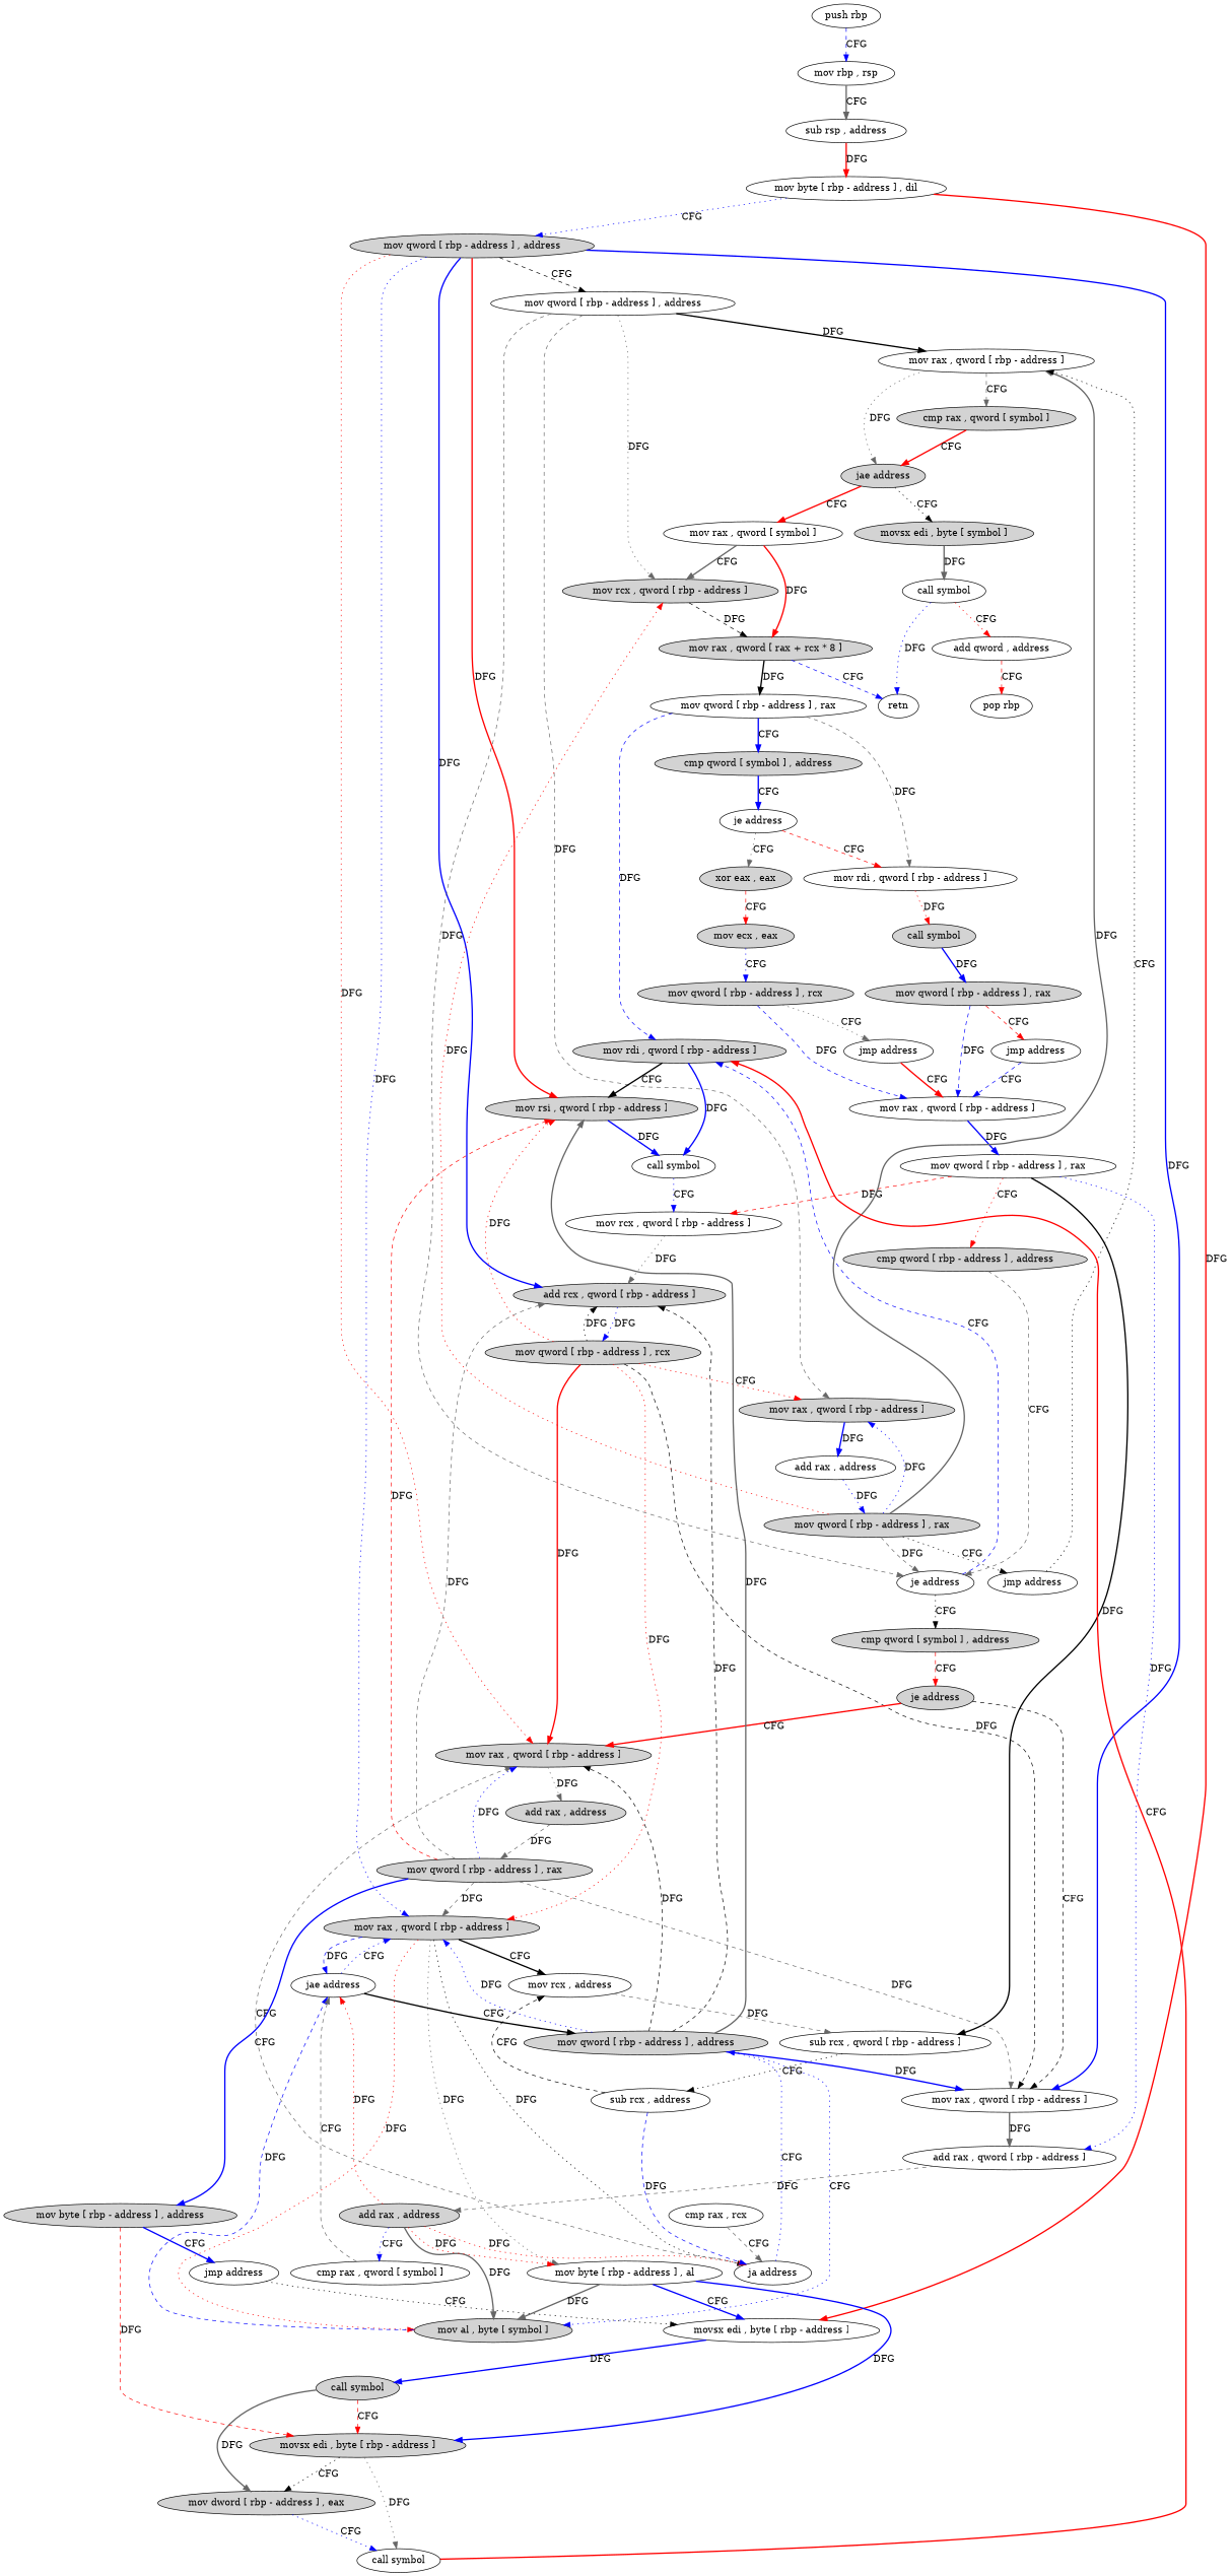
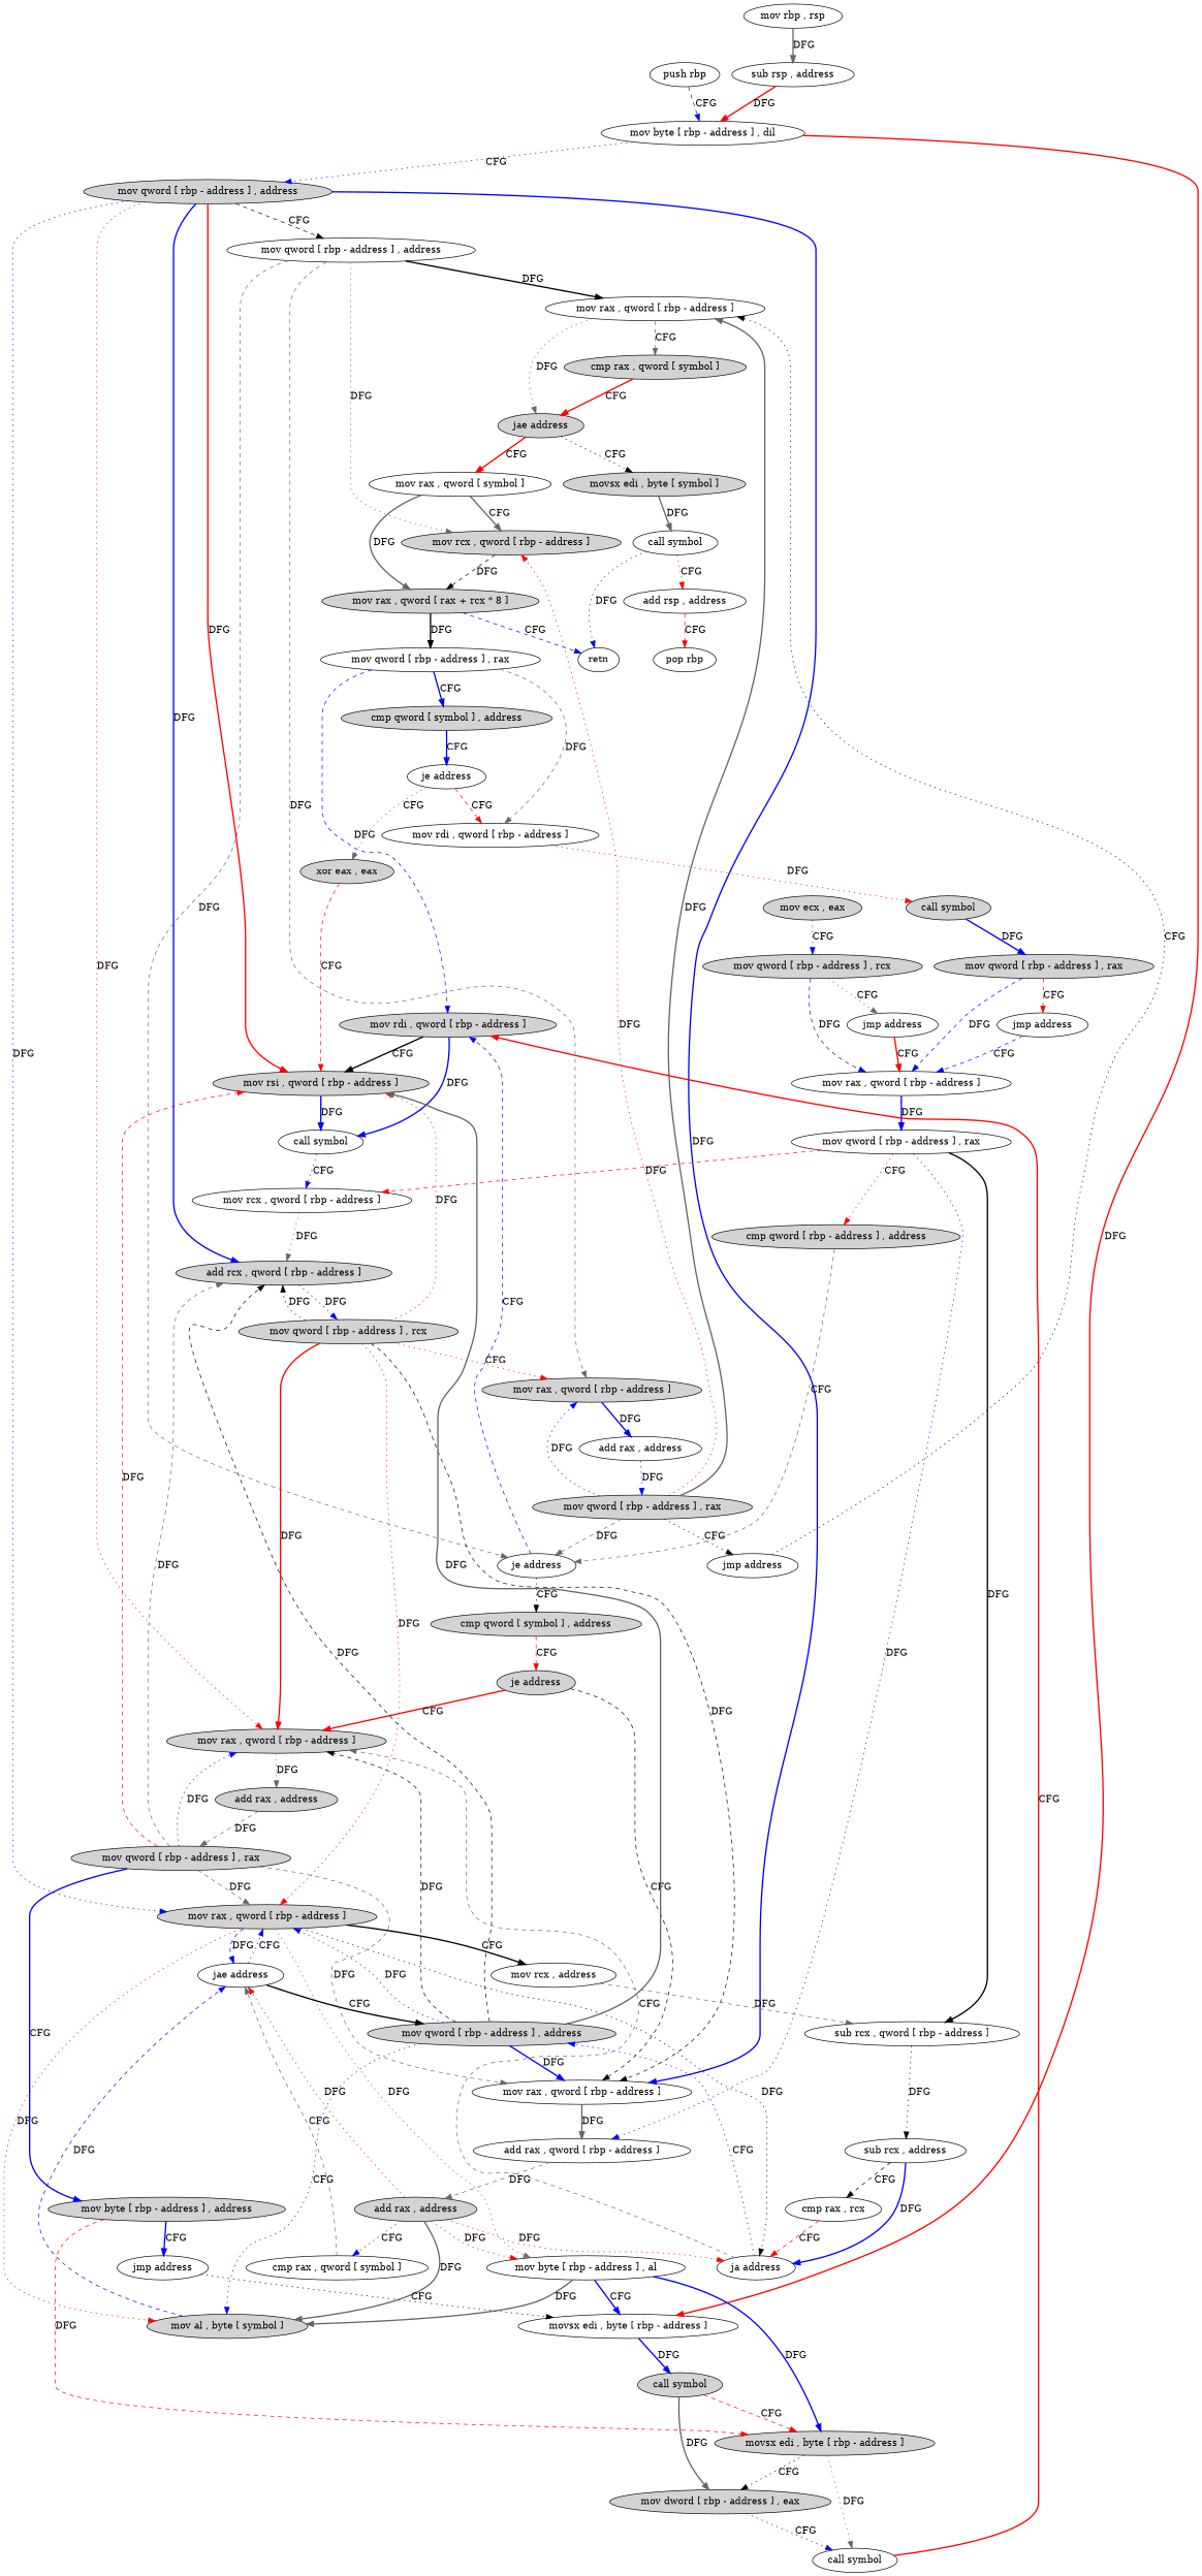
  digraph {
    node [fillcolor=white style=filled]
    edge [color=blue style=dotted]
    n1 [label="push rbp"]
    n2 [label="mov rbp , rsp"]
    n3 [label="sub rsp , address"]
    n4 [label="mov byte [ rbp - address ] , dil"]
    n5 [fillcolor=lightgrey label="mov qword [ rbp - address ] , address"]
    n6 [label="movsx edi , byte [ rbp - address ]"]
    n7 [label="mov qword [ rbp - address ] , address"]
    n8 [fillcolor=lightgrey label="mov rsi , qword [ rbp - address ]"]
    n9 [fillcolor=lightgrey label="add rcx , qword [ rbp - address ]"]
    n10 [fillcolor=lightgrey label="mov rax , qword [ rbp - address ]"]
    n11 [label="mov rax , qword [ rbp - address ]"]
    n12 [fillcolor=lightgrey label="mov rax , qword [ rbp - address ]"]
    n13 [fillcolor=lightgrey label="call symbol"]
    n14 [label="mov rax , qword [ rbp - address ]"]
    n15 [fillcolor=lightgrey label="mov rcx , qword [ rbp - address ]"]
    n16 [label="je address"]
    n17 [fillcolor=lightgrey label="mov rax , qword [ rbp - address ]"]
    n18 [label="call symbol"]
    n19 [fillcolor=lightgrey label="mov qword [ rbp - address ] , rcx"]
    n20 [fillcolor=lightgrey label="add rax , address"]
    n21 [label="add rax , qword [ rbp - address ]"]
    n22 [label="jae address"]
    n23 [fillcolor=lightgrey label="mov al , byte [ symbol ]"]
    n24 [label="mov byte [ rbp - address ] , al"]
    n25 [label="ja address"]
    n26 [label="mov rcx , address"]
    n27 [fillcolor=lightgrey label="cmp rax , qword [ symbol ]"]
    n28 [fillcolor=lightgrey label="jae address"]
    n29 [fillcolor=lightgrey label="mov rax , qword [ rax + rcx * 8 ]"]
    n30 [fillcolor=lightgrey label="mov rdi , qword [ rbp - address ]"]
    n31 [fillcolor=lightgrey label="cmp qword [ symbol ] , address"]
    n32 [label="add rax , address"]
    n33 [fillcolor=lightgrey label="movsx edi , byte [ symbol ]"]
    n34 [label="mov rax , qword [ symbol ]"]
    n35 [label="call symbol"]
-   n36 [label="add qword , address"]
+   n36 [label="add rsp , address"]
    n37 [label=retn]
    n38 [label="pop rbp"]
    n39 [label="mov qword [ rbp - address ] , rax"]
    n40 [fillcolor=lightgrey label="cmp qword [ symbol ] , address"]
    n41 [label="mov rdi , qword [ rbp - address ]"]
    n42 [label="je address"]
    n43 [fillcolor=lightgrey label="call symbol"]
    n44 [fillcolor=lightgrey label="xor eax , eax"]
    n45 [fillcolor=lightgrey label="mov ecx , eax"]
    n46 [fillcolor=lightgrey label="mov qword [ rbp - address ] , rcx"]
    n47 [fillcolor=lightgrey label="mov qword [ rbp - address ] , rax"]
    n48 [label="jmp address"]
    n49 [label="mov rax , qword [ rbp - address ]"]
    n50 [label="mov qword [ rbp - address ] , rax"]
    n51 [fillcolor=lightgrey label="cmp qword [ rbp - address ] , address"]
    n52 [label="mov rcx , qword [ rbp - address ]"]
    n53 [label="sub rcx , qword [ rbp - address ]"]
    n54 [label="jmp address"]
    n55 [fillcolor=lightgrey label="add rax , address"]
    n56 [label="sub rcx , address"]
    n57 [fillcolor=lightgrey label="je address"]
    n58 [fillcolor=lightgrey label="mov qword [ rbp - address ] , rax"]
    n59 [label="jmp address"]
    n60 [fillcolor=lightgrey label="mov qword [ rbp - address ] , rax"]
    n61 [fillcolor=lightgrey label="mov byte [ rbp - address ] , address"]
    n62 [label="jmp address"]
    n63 [fillcolor=lightgrey label="movsx edi , byte [ rbp - address ]"]
    n64 [fillcolor=lightgrey label="mov dword [ rbp - address ] , eax"]
    n65 [label="call symbol"]
    n66 [label="cmp rax , qword [ symbol ]"]
    n67 [fillcolor=lightgrey label="mov qword [ rbp - address ] , address"]
    n68 [label="cmp rax , rcx"]
-   n1 -> n2 [label=CFG style=dashed]
-   n2 -> n3 [color=gray40 label=CFG style=bold]
+   n1 -> n4 [label=CFG style=dashed]
+   n2 -> n3 [color=gray40 label=DFG style=bold]
    n3 -> n4 [color=red label=DFG style=bold]
    n4 -> n5 [label=CFG]
    n4 -> n6 [color=red label=DFG style=bold]
    n5 -> n7 [color=black label=CFG style=dashed]
    n5 -> n8 [color=red label=DFG style=bold]
    n5 -> n9 [label=DFG style=bold]
    n5 -> n10 [color=red label=DFG]
    n5 -> n11 [label=DFG style=bold]
    n5 -> n12 [label=DFG]
    n6 -> n13 [label=DFG style=bold]
    n7 -> n14 [color=black label=DFG style=bold]
    n7 -> n15 [color=gray40 label=DFG]
    n7 -> n16 [color=gray40 label=DFG style=dashed]
    n7 -> n17 [color=gray40 label=DFG style=dashed]
    n8 -> n18 [label=DFG style=bold]
    n9 -> n19 [label=DFG]
    n10 -> n20 [color=gray40 label=DFG]
    n11 -> n21 [color=gray40 label=DFG style=bold]
    n12 -> n22 [label=DFG style=dashed]
    n12 -> n23 [color=red label=DFG]
    n12 -> n24 [color=gray40 label=DFG]
    n12 -> n25 [color=black label=DFG]
    n12 -> n26 [color=black label=CFG style=bold]
    n13 -> n63 [color=red label=CFG style=dashed]
    n13 -> n64 [color=gray40 label=DFG style=bold]
    n14 -> n27 [color=gray40 label=CFG style=dashed]
    n14 -> n28 [color=gray40 label=DFG]
    n15 -> n29 [color=black label=DFG style=dashed]
    n16 -> n30 [label=CFG style=dashed]
    n16 -> n31 [color=black label=CFG]
    n17 -> n32 [label=DFG style=bold]
    n18 -> n52 [label=CFG]
    n19 -> n8 [color=red label=DFG]
    n19 -> n9 [color=black label=DFG]
    n19 -> n10 [color=red label=DFG style=bold]
    n19 -> n11 [color=black label=DFG style=dashed]
    n19 -> n12 [color=red label=DFG]
    n19 -> n17 [color=red label=CFG]
    n20 -> n60 [color=gray40 label=DFG style=dashed]
    n21 -> n55 [color=gray40 label=DFG style=dashed]
    n22 -> n12 [label=CFG]
    n22 -> n67 [color=black label=CFG style=bold]
    n23 -> n22 [label=DFG style=dashed]
    n24 -> n6 [label=CFG style=bold]
    n24 -> n23 [color=gray40 label=DFG style=bold]
    n24 -> n63 [label=DFG style=bold]
    n25 -> n10 [color=gray40 label=CFG style=dashed]
    n25 -> n67 [label=CFG]
    n26 -> n53 [color=gray40 label=DFG style=dashed]
    n27 -> n28 [color=red label=CFG style=bold]
    n28 -> n33 [color=black label=CFG]
    n28 -> n34 [color=red label=CFG style=bold]
    n29 -> n37 [label=CFG style=dashed]
    n29 -> n39 [color=black label=DFG style=bold]
    n30 -> n8 [color=black label=CFG style=bold]
    n30 -> n18 [label=DFG style=bold]
    n31 -> n57 [color=red label=CFG style=dashed]
    n32 -> n58 [label=DFG]
    n33 -> n35 [color=gray40 label=DFG style=bold]
    n34 -> n15 [color=gray40 label=CFG style=bold]
-   n34 -> n29 [color=red label=DFG style=bold]
+   n34 -> n29 [color=gray40 label=DFG style=bold]
    n35 -> n36 [color=red label=CFG]
    n35 -> n37 [label=DFG]
    n36 -> n38 [color=red label=CFG style=dashed]
    n39 -> n30 [label=DFG style=dashed]
    n39 -> n40 [label=CFG style=bold]
    n39 -> n41 [color=gray40 label=DFG style=dashed]
    n40 -> n42 [label=CFG style=bold]
    n41 -> n43 [color=red label=DFG]
    n42 -> n41 [color=red label=CFG style=dashed]
    n42 -> n44 [color=gray40 label=CFG]
    n43 -> n47 [label=DFG style=bold]
-   n44 -> n45 [color=red label=CFG style=dashed]
+   n44 -> n8 [color=red label=CFG style=dashed]
    n45 -> n46 [label=CFG]
    n46 -> n48 [color=gray40 label=CFG]
    n46 -> n49 [label=DFG style=dashed]
    n47 -> n49 [label=DFG style=dashed]
    n47 -> n54 [color=red label=CFG style=dashed]
    n48 -> n49 [color=red label=CFG style=bold]
    n49 -> n50 [label=DFG style=bold]
    n50 -> n21 [label=DFG]
    n50 -> n51 [color=red label=CFG]
    n50 -> n52 [color=red label=DFG style=dashed]
    n50 -> n53 [color=black label=DFG style=bold]
    n51 -> n16 [color=gray40 label=CFG style=dashed]
    n52 -> n9 [color=gray40 label=DFG]
-   n53 -> n56 [color=black label=CFG]
+   n53 -> n56 [color=black label=DFG]
    n54 -> n49 [label=CFG style=dashed]
    n55 -> n22 [color=red label=DFG]
    n55 -> n23 [color=gray40 label=DFG style=bold]
    n55 -> n24 [color=red label=DFG]
    n55 -> n25 [color=red label=DFG]
    n55 -> n66 [label=CFG]
-   n56 -> n25 [label=DFG style=dashed]
-   n56 -> n26 [color=black label=CFG style=dashed]
+   n56 -> n25 [label=DFG style=bold]
+   n56 -> n68 [color=black label=CFG style=dashed]
    n57 -> n10 [color=red label=CFG style=bold]
    n57 -> n11 [color=black label=CFG style=dashed]
    n58 -> n14 [color=gray40 label=DFG style=bold]
    n58 -> n15 [color=red label=DFG]
    n58 -> n16 [color=gray40 label=DFG style=dashed]
    n58 -> n17 [label=DFG]
    n58 -> n59 [color=black label=CFG]
    n59 -> n14 [color=black label=CFG]
    n60 -> n8 [color=red label=DFG style=dashed]
    n60 -> n9 [color=gray40 label=DFG style=dashed]
    n60 -> n10 [label=DFG]
    n60 -> n11 [color=gray40 label=DFG style=dashed]
    n60 -> n12 [color=gray40 label=DFG style=dashed]
    n60 -> n61 [label=CFG style=bold]
    n61 -> n62 [label=CFG style=bold]
    n61 -> n63 [color=red label=DFG style=dashed]
    n62 -> n6 [color=black label=CFG]
    n63 -> n64 [color=black label=CFG]
    n63 -> n65 [color=gray40 label=DFG]
    n64 -> n65 [label=CFG]
    n65 -> n30 [color=red label=CFG style=bold]
    n66 -> n22 [color=gray40 label=CFG style=dashed]
    n67 -> n8 [color=gray40 label=DFG style=bold]
    n67 -> n9 [color=black label=DFG style=dashed]
    n67 -> n10 [color=black label=DFG style=dashed]
    n67 -> n11 [label=DFG style=bold]
    n67 -> n12 [label=DFG]
    n67 -> n23 [label=CFG]
-   n68 -> n25 [color=gray40 label=CFG style=dashed]
+   n68 -> n25 [color=red label=CFG style=dashed]
  }
